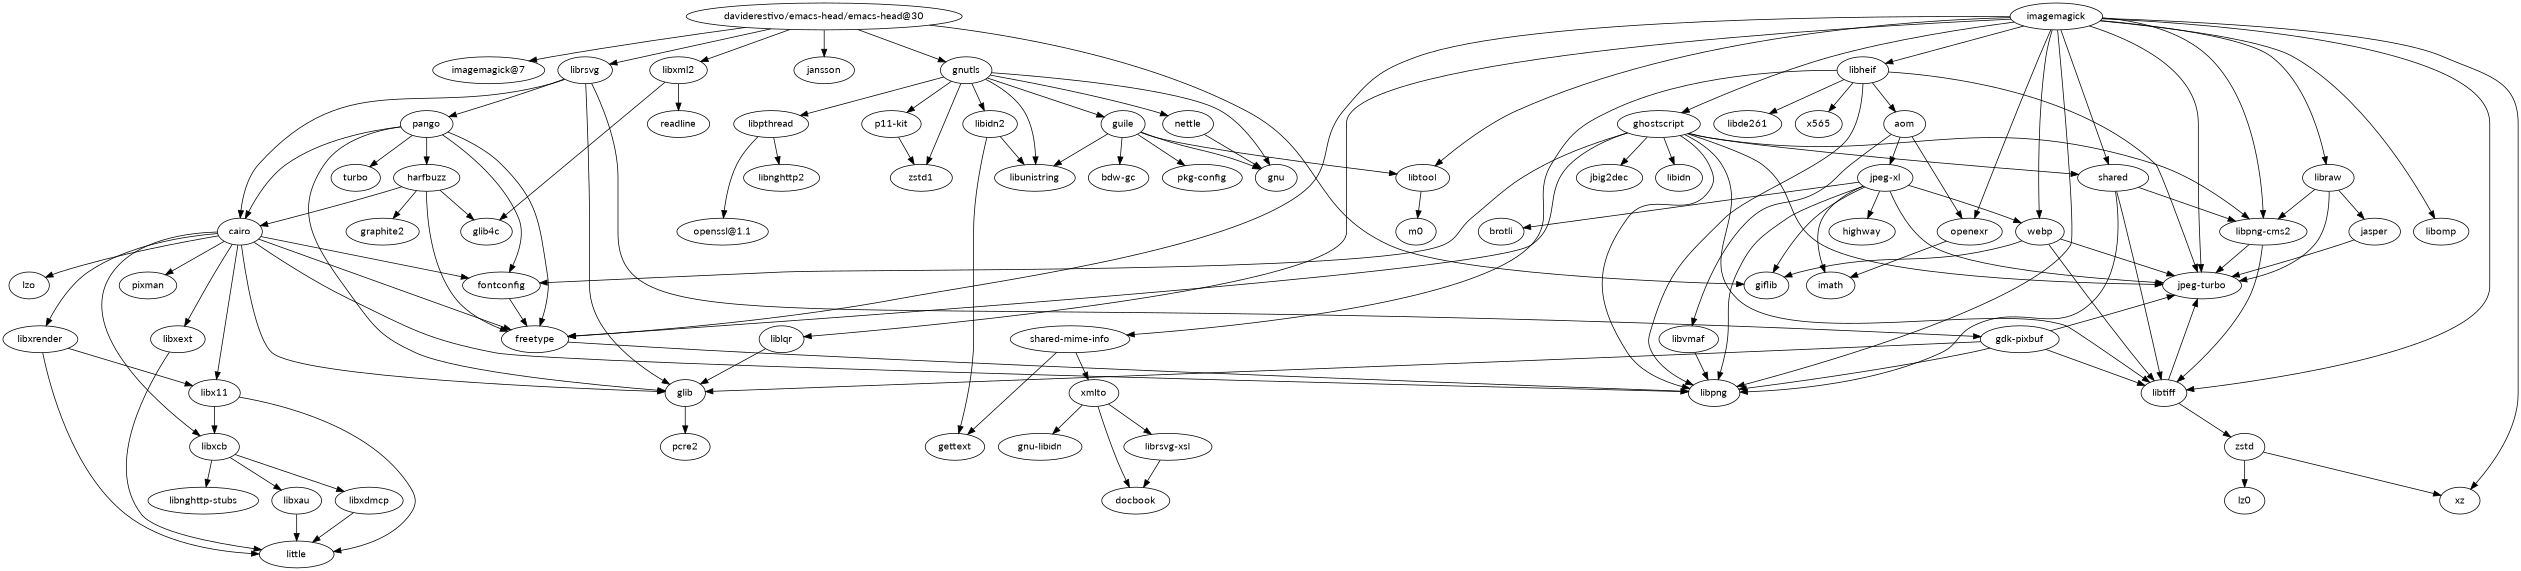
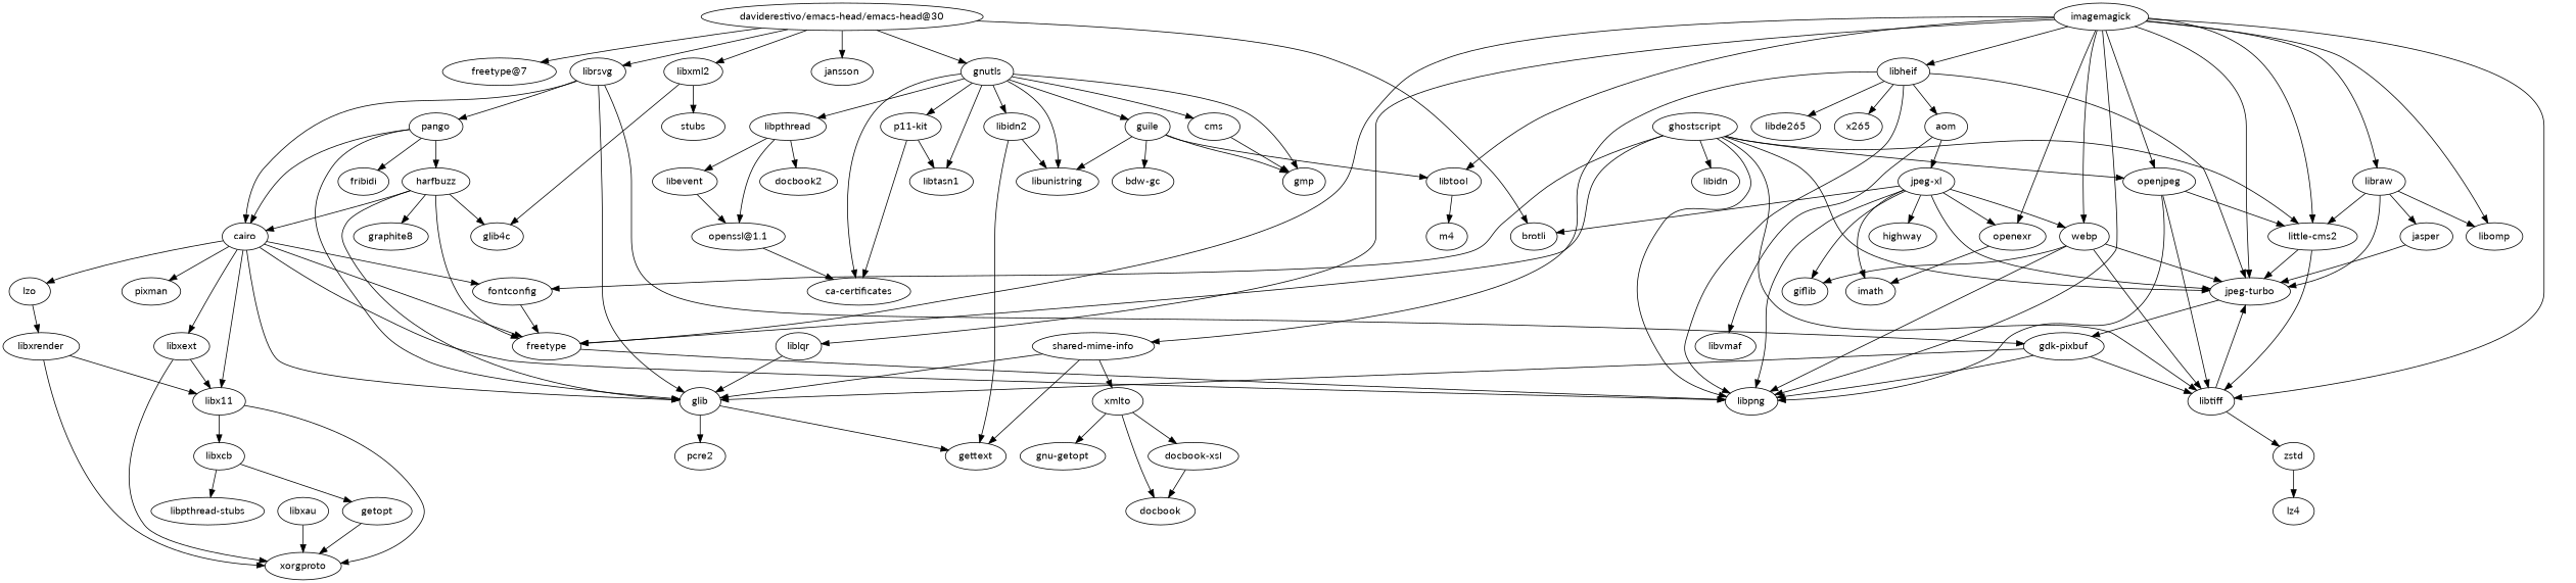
  digraph {
    fontname=Lato
    node [fontname=Lato]
    edge [fontname=Lato]
    aom
    "jpeg-xl"
    libvmaf
    brotli
    libpng
    giflib
    "jpeg-turbo"
    highway
    openexr
    webp
    imath
    libtiff
    cairo
    fontconfig
    freetype
    glib
    libx11
    libxcb
    libxext
    libxrender
    lzo
    pixman
    gettext
    pcre2
-   xorgproto [label=little]
-   "libpthread-stubs" [label="libnghttp-stubs"]
+   xorgproto
+   "libpthread-stubs"
    libxau
-   libxdmcp
+   libxdmcp [label=getopt]
    "daviderestivo/emacs-head/emacs-head@30"
    gnutls
-   "imagemagick@7"
+   "imagemagick@7" [label="freetype@7"]
    jansson
    librsvg
    libxml2
-   gmp [label=gnu]
+   "ca-certificates"
+   gmp
    guile
    libidn2
-   libtasn1 [label=zstd1]
+   libtasn1
    libunistring
-   nettle
+   nettle [label=cms]
    "p11-kit"
    n43 [label=libpthread]
    "gdk-pixbuf"
    pango
-   readline
+   readline [label=stubs]
    n47 [label=glib4c]
    "bdw-gc"
    libtool
-   "pkg-config"
+   libevent
    "openssl@1.1"
-   libnghttp2
+   libnghttp2 [label=docbook2]
    harfbuzz
-   fribidi [label=turbo]
-   "docbook-xsl" [label="librsvg-xsl"]
+   fribidi
+   "docbook-xsl"
    docbook
    zstd
-   xz
-   lz4 [label=lz0]
+   lz4
    ghostscript
-   jbig2dec
    libidn
-   "little-cms2" [label="libpng-cms2"]
-   openjpeg [label=shared]
-   m4 [label=m0]
-   graphite2
+   "little-cms2"
+   openjpeg
+   m4
+   graphite2 [label=graphite8]
    imagemagick
    libheif
    liblqr
    libomp
    libraw
-   libde265 [label=libde261]
+   libde265
    "shared-mime-info"
-   x265 [label=x565]
+   x265
    jasper
    xmlto
-   "gnu-getopt" [label="gnu-libidn"]
+   "gnu-getopt"
    aom -> "jpeg-xl"
    aom -> libvmaf
    "jpeg-xl" -> brotli
    "jpeg-xl" -> libpng
    "jpeg-xl" -> giflib
    "jpeg-xl" -> "jpeg-turbo"
    "jpeg-xl" -> highway
-   aom -> openexr
+   "jpeg-xl" -> openexr
    "jpeg-xl" -> webp
    "jpeg-xl" -> imath
    openexr -> imath
-   libvmaf -> libpng
+   webp -> libpng
    webp -> giflib
    webp -> "jpeg-turbo"
    webp -> libtiff
    libtiff -> "jpeg-turbo"
    libtiff -> zstd
    cairo -> libpng
    cairo -> fontconfig
    cairo -> freetype
    cairo -> glib
    cairo -> libx11
-   cairo -> libxcb
    cairo -> libxext
-   cairo -> libxrender
+   lzo -> libxrender
    cairo -> lzo
    cairo -> pixman
    fontconfig -> freetype
    freetype -> libpng
+   glib -> gettext
    glib -> pcre2
    libx11 -> libxcb
    libx11 -> xorgproto
    libxcb -> "libpthread-stubs"
-   libxcb -> libxau
    libxcb -> libxdmcp
+   libxext -> libx11
    libxext -> xorgproto
    libxrender -> libx11
    libxrender -> xorgproto
    libxau -> xorgproto
    libxdmcp -> xorgproto
-   "daviderestivo/emacs-head/emacs-head@30" -> giflib
+   "daviderestivo/emacs-head/emacs-head@30" -> brotli
    "daviderestivo/emacs-head/emacs-head@30" -> gnutls
    "daviderestivo/emacs-head/emacs-head@30" -> "imagemagick@7"
    "daviderestivo/emacs-head/emacs-head@30" -> jansson
    "daviderestivo/emacs-head/emacs-head@30" -> librsvg
    "daviderestivo/emacs-head/emacs-head@30" -> libxml2
+   gnutls -> "ca-certificates"
    gnutls -> gmp
    gnutls -> guile
    gnutls -> libidn2
    gnutls -> libtasn1
    gnutls -> libunistring
    gnutls -> nettle
    gnutls -> "p11-kit"
    gnutls -> n43
    librsvg -> cairo
    librsvg -> glib
    librsvg -> "gdk-pixbuf"
    librsvg -> pango
    libxml2 -> readline
    libxml2 -> n47
    guile -> gmp
    guile -> libunistring
    guile -> "bdw-gc"
    guile -> libtool
-   guile -> "pkg-config"
    libidn2 -> gettext
    libidn2 -> libunistring
    nettle -> gmp
+   "p11-kit" -> "ca-certificates"
    "p11-kit" -> libtasn1
+   n43 -> libevent
    n43 -> "openssl@1.1"
    n43 -> libnghttp2
    "gdk-pixbuf" -> libpng
-   "gdk-pixbuf" -> "jpeg-turbo"
+   "jpeg-turbo" -> "gdk-pixbuf"
    "gdk-pixbuf" -> libtiff
    "gdk-pixbuf" -> glib
    pango -> cairo
-   pango -> fontconfig
-   pango -> freetype
    pango -> glib
    pango -> harfbuzz
    pango -> fribidi
    libtool -> m4
+   libevent -> "openssl@1.1"
+   "openssl@1.1" -> "ca-certificates"
    harfbuzz -> cairo
    harfbuzz -> freetype
+   harfbuzz -> glib
    harfbuzz -> n47
    harfbuzz -> graphite2
    "docbook-xsl" -> docbook
-   zstd -> xz
    zstd -> lz4
    ghostscript -> libpng
    ghostscript -> "jpeg-turbo"
    ghostscript -> libtiff
    ghostscript -> fontconfig
    ghostscript -> freetype
-   ghostscript -> jbig2dec
    ghostscript -> libidn
    ghostscript -> "little-cms2"
    ghostscript -> openjpeg
    "little-cms2" -> "jpeg-turbo"
    "little-cms2" -> libtiff
    openjpeg -> libpng
    openjpeg -> libtiff
    openjpeg -> "little-cms2"
    imagemagick -> libpng
    imagemagick -> "jpeg-turbo"
    imagemagick -> openexr
    imagemagick -> webp
    imagemagick -> libtiff
    imagemagick -> freetype
    imagemagick -> libtool
-   imagemagick -> xz
-   imagemagick -> ghostscript
    imagemagick -> "little-cms2"
    imagemagick -> openjpeg
    imagemagick -> libheif
    imagemagick -> liblqr
    imagemagick -> libomp
    imagemagick -> libraw
    libheif -> aom
    libheif -> libpng
    libheif -> "jpeg-turbo"
    libheif -> libde265
    libheif -> "shared-mime-info"
    libheif -> x265
    liblqr -> glib
    libraw -> "jpeg-turbo"
    libraw -> "little-cms2"
+   libraw -> libomp
    libraw -> jasper
+   "shared-mime-info" -> glib
    "shared-mime-info" -> gettext
    "shared-mime-info" -> xmlto
    jasper -> "jpeg-turbo"
    xmlto -> "docbook-xsl"
    xmlto -> docbook
    xmlto -> "gnu-getopt"
  }
